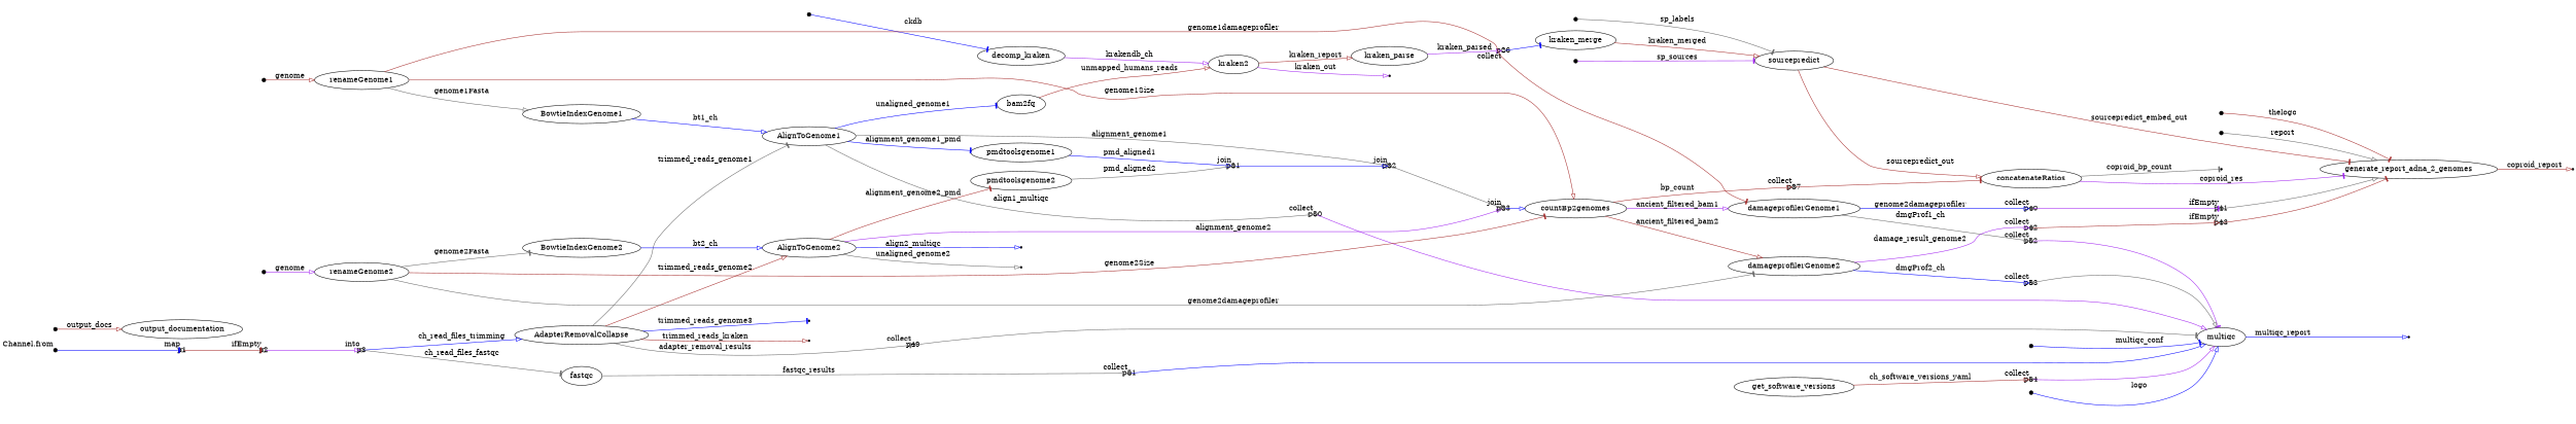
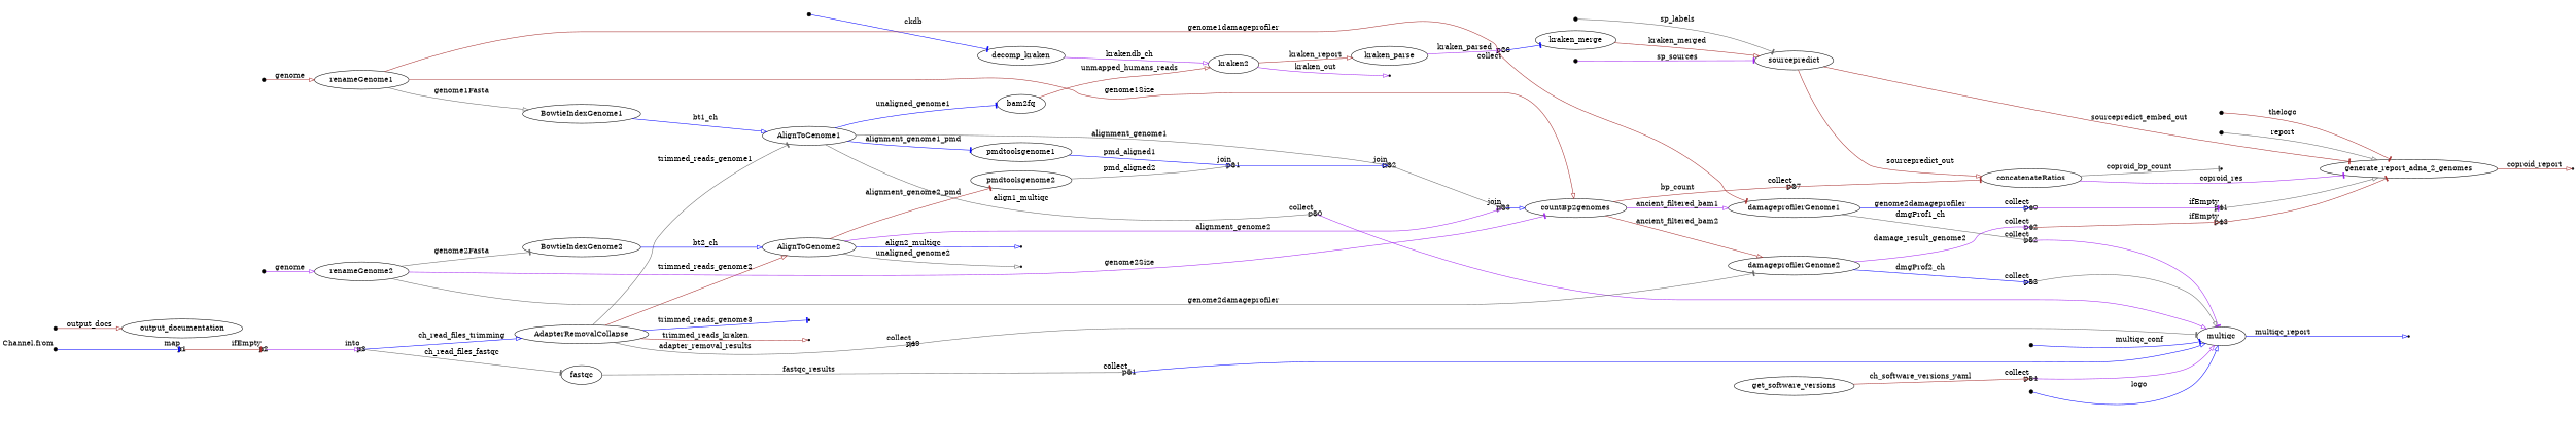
  digraph {
    fontname="DejaVu Serif"
    rankdir=LR
    node [fontname="DejaVu Serif"]
    edge [arrowhead=onormal color=brown fontname="DejaVu Serif"]
    p0 [fixedsize=true shape=point width=0.1 xlabel="Channel.from"]
    p1 [fixedsize=true shape=circle width=0.1 xlabel=map]
    p2 [fixedsize=true shape=circle width=0.1 xlabel=ifEmpty]
    p3 [fixedsize=true shape=circle width=0.1 xlabel=into]
    n5 [label=AdapterRemovalCollapse]
    n6 [label=fastqc]
    n7 [label=AlignToGenome1]
    n8 [label=AlignToGenome2]
    p13 [shape=point]
    p12 [shape=point]
    p49 [fixedsize=true shape=circle width=0.1 xlabel=collect]
    p51 [fixedsize=true shape=circle width=0.1 xlabel=collect]
    p32 [fixedsize=true shape=circle width=0.1 xlabel=join]
    n14 [label=pmdtoolsgenome1]
    n15 [label=bam2fq]
    p50 [fixedsize=true shape=circle width=0.1 xlabel=collect]
    p33 [fixedsize=true shape=circle width=0.1 xlabel=join]
    n18 [label=pmdtoolsgenome2]
    p20 [shape=point]
    p19 [shape=point]
    n21 [label=multiqc]
    p4 [fixedsize=true shape=point width=0.1]
    n23 [label=decomp_kraken]
    n24 [label=kraken2]
    p24 [shape=point]
    n26 [label=kraken_parse]
    p26 [fixedsize=true shape=circle width=0.1 xlabel=collect]
    p58 [shape=point]
    p7 [fixedsize=true shape=point width=0.1]
    n30 [label=renameGenome1]
    n31 [label=BowtieIndexGenome1]
    n32 [label=countBp2genomes]
    n33 [label=damageprofilerGenome1]
    n34 [label=damageprofilerGenome2]
    p37 [fixedsize=true shape=circle width=0.1 xlabel=collect]
    p40 [fixedsize=true shape=circle width=0.1 xlabel=collect]
    p52 [fixedsize=true shape=circle width=0.1 xlabel=collect]
    p42 [fixedsize=true shape=circle width=0.1 xlabel=collect]
    p53 [fixedsize=true shape=circle width=0.1 xlabel=collect]
    n40 [label=concatenateRatios]
    p41 [fixedsize=true shape=circle width=0.1 xlabel=ifEmpty]
    p9 [fixedsize=true shape=point width=0.1]
    n43 [label=renameGenome2]
    n44 [label=BowtieIndexGenome2]
    p43 [fixedsize=true shape=circle width=0.1 xlabel=ifEmpty]
    p31 [fixedsize=true shape=circle width=0.1 xlabel=join]
    n47 [label=kraken_merge]
    n48 [label=sourcepredict]
    n49 [label=generate_report_adna_2_genomes]
    p39 [shape=point]
    p47 [shape=point]
    p28 [fixedsize=true shape=point width=0.1]
    p29 [fixedsize=true shape=point width=0.1]
    p44 [fixedsize=true shape=point width=0.1]
    p45 [fixedsize=true shape=point width=0.1]
    n56 [label=get_software_versions]
    p54 [fixedsize=true shape=circle width=0.1 xlabel=collect]
    p55 [fixedsize=true shape=point width=0.1]
    p56 [fixedsize=true shape=point width=0.1]
    p59 [fixedsize=true shape=point width=0.1]
    n61 [label=output_documentation]
    p0 -> p1 [arrowhead=tee color=blue]
    p1 -> p2 [arrowhead=tee]
    p2 -> p3 [color=purple]
    p3 -> n5 [color=blue label=ch_read_files_trimming]
    p3 -> n6 [arrowhead=tee color=gray40 label=ch_read_files_fastqc]
    n5 -> n7 [arrowhead=tee color=gray40 label=trimmed_reads_genome1]
    n5 -> n8 [label=trimmed_reads_genome2]
    n5 -> p13 [arrowhead=tee color=blue label=trimmed_reads_genome3]
    n5 -> p12 [label=trimmed_reads_kraken]
    n5 -> p49 [arrowhead=tee color=gray40 label=adapter_removal_results]
    n6 -> p51 [color=gray40 label=fastqc_results]
    n7 -> p32 [arrowhead=tee color=gray40 label=alignment_genome1]
    n7 -> n14 [arrowhead=tee color=blue label=alignment_genome1_pmd]
    n7 -> n15 [arrowhead=tee color=blue label=unaligned_genome1]
    n7 -> p50 [color=gray40 label=align1_multiqc]
    n8 -> p33 [color=purple label=alignment_genome2]
    n8 -> n18 [arrowhead=tee label=alignment_genome2_pmd]
    n8 -> p20 [color=gray40 label=unaligned_genome2]
    n8 -> p19 [color=blue label=align2_multiqc]
    p49 -> n21 [arrowhead=tee color=gray40]
    p51 -> n21 [color=blue]
    p32 -> p33 [arrowhead=tee color=gray40]
    n14 -> p31 [color=blue label=pmd_aligned1]
    n15 -> n24 [label=unmapped_humans_reads]
    p50 -> n21 [color=purple]
    p33 -> n32 [color=blue]
    n18 -> p31 [color=gray40 label=pmd_aligned2]
    n21 -> p58 [color=blue label=multiqc_report]
    p4 -> n23 [arrowhead=tee color=blue label=ckdb]
    n23 -> n24 [color=purple label=krakendb_ch]
    n24 -> p24 [color=purple label=kraken_out]
    n24 -> n26 [label=kraken_report]
    n26 -> p26 [color=purple label=kraken_parsed]
    p26 -> n47 [arrowhead=tee color=blue]
    p7 -> n30 [label=genome]
    n30 -> n31 [color=gray40 label=genome1Fasta]
    n30 -> n32 [label=genome1Size]
    n30 -> n33 [arrowhead=tee label=genome1damageprofiler]
    n31 -> n7 [color=blue label=bt1_ch]
    n32 -> n33 [color=purple label=ancient_filtered_bam1]
    n32 -> n34 [label=ancient_filtered_bam2]
    n32 -> p37 [label=bp_count]
    n33 -> p40 [color=blue label=genome2damageprofiler]
    n33 -> p52 [color=gray40 label=dmgProf1_ch]
    n34 -> p42 [color=purple label=damage_result_genome2]
    n34 -> p53 [color=blue label=dmgProf2_ch]
    p37 -> n40 [arrowhead=tee]
    p40 -> p41 [arrowhead=tee color=purple]
    p52 -> n21 [arrowhead=tee color=purple]
    p42 -> p43
    p53 -> n21 [color=gray40]
    n40 -> n49 [arrowhead=tee color=purple label=coproid_res]
    n40 -> p39 [arrowhead=tee color=gray40 label=coproid_bp_count]
    p41 -> n49 [color=gray40]
    p9 -> n43 [color=purple label=genome]
-   n43 -> n32 [arrowhead=tee label=genome2Size]
+   n43 -> n32 [arrowhead=tee color=purple label=genome2Size]
    n43 -> n34 [arrowhead=tee color=gray40 label=genome2damageprofiler]
    n43 -> n44 [arrowhead=tee color=gray40 label=genome2Fasta]
    n44 -> n8 [color=blue label=bt2_ch]
    p43 -> n49 [arrowhead=tee]
    p31 -> p32 [color=blue]
    n47 -> n48 [label=kraken_merged]
    n48 -> n40 [label=sourcepredict_out]
    n48 -> n49 [arrowhead=tee label=sourcepredict_embed_out]
    n49 -> p47 [label=coproid_report]
    p28 -> n48 [arrowhead=tee color=purple label=sp_sources]
    p29 -> n48 [arrowhead=tee color=gray40 label=sp_labels]
    p44 -> n49 [arrowhead=tee label=thelogo]
    p45 -> n49 [color=gray40 label=report]
    n56 -> p54 [label=ch_software_versions_yaml]
    p54 -> n21 [color=purple]
    p55 -> n21 [arrowhead=tee color=blue label=multiqc_conf]
    p56 -> n21 [color=blue label=logo]
    p59 -> n61 [label=output_docs]
  }
